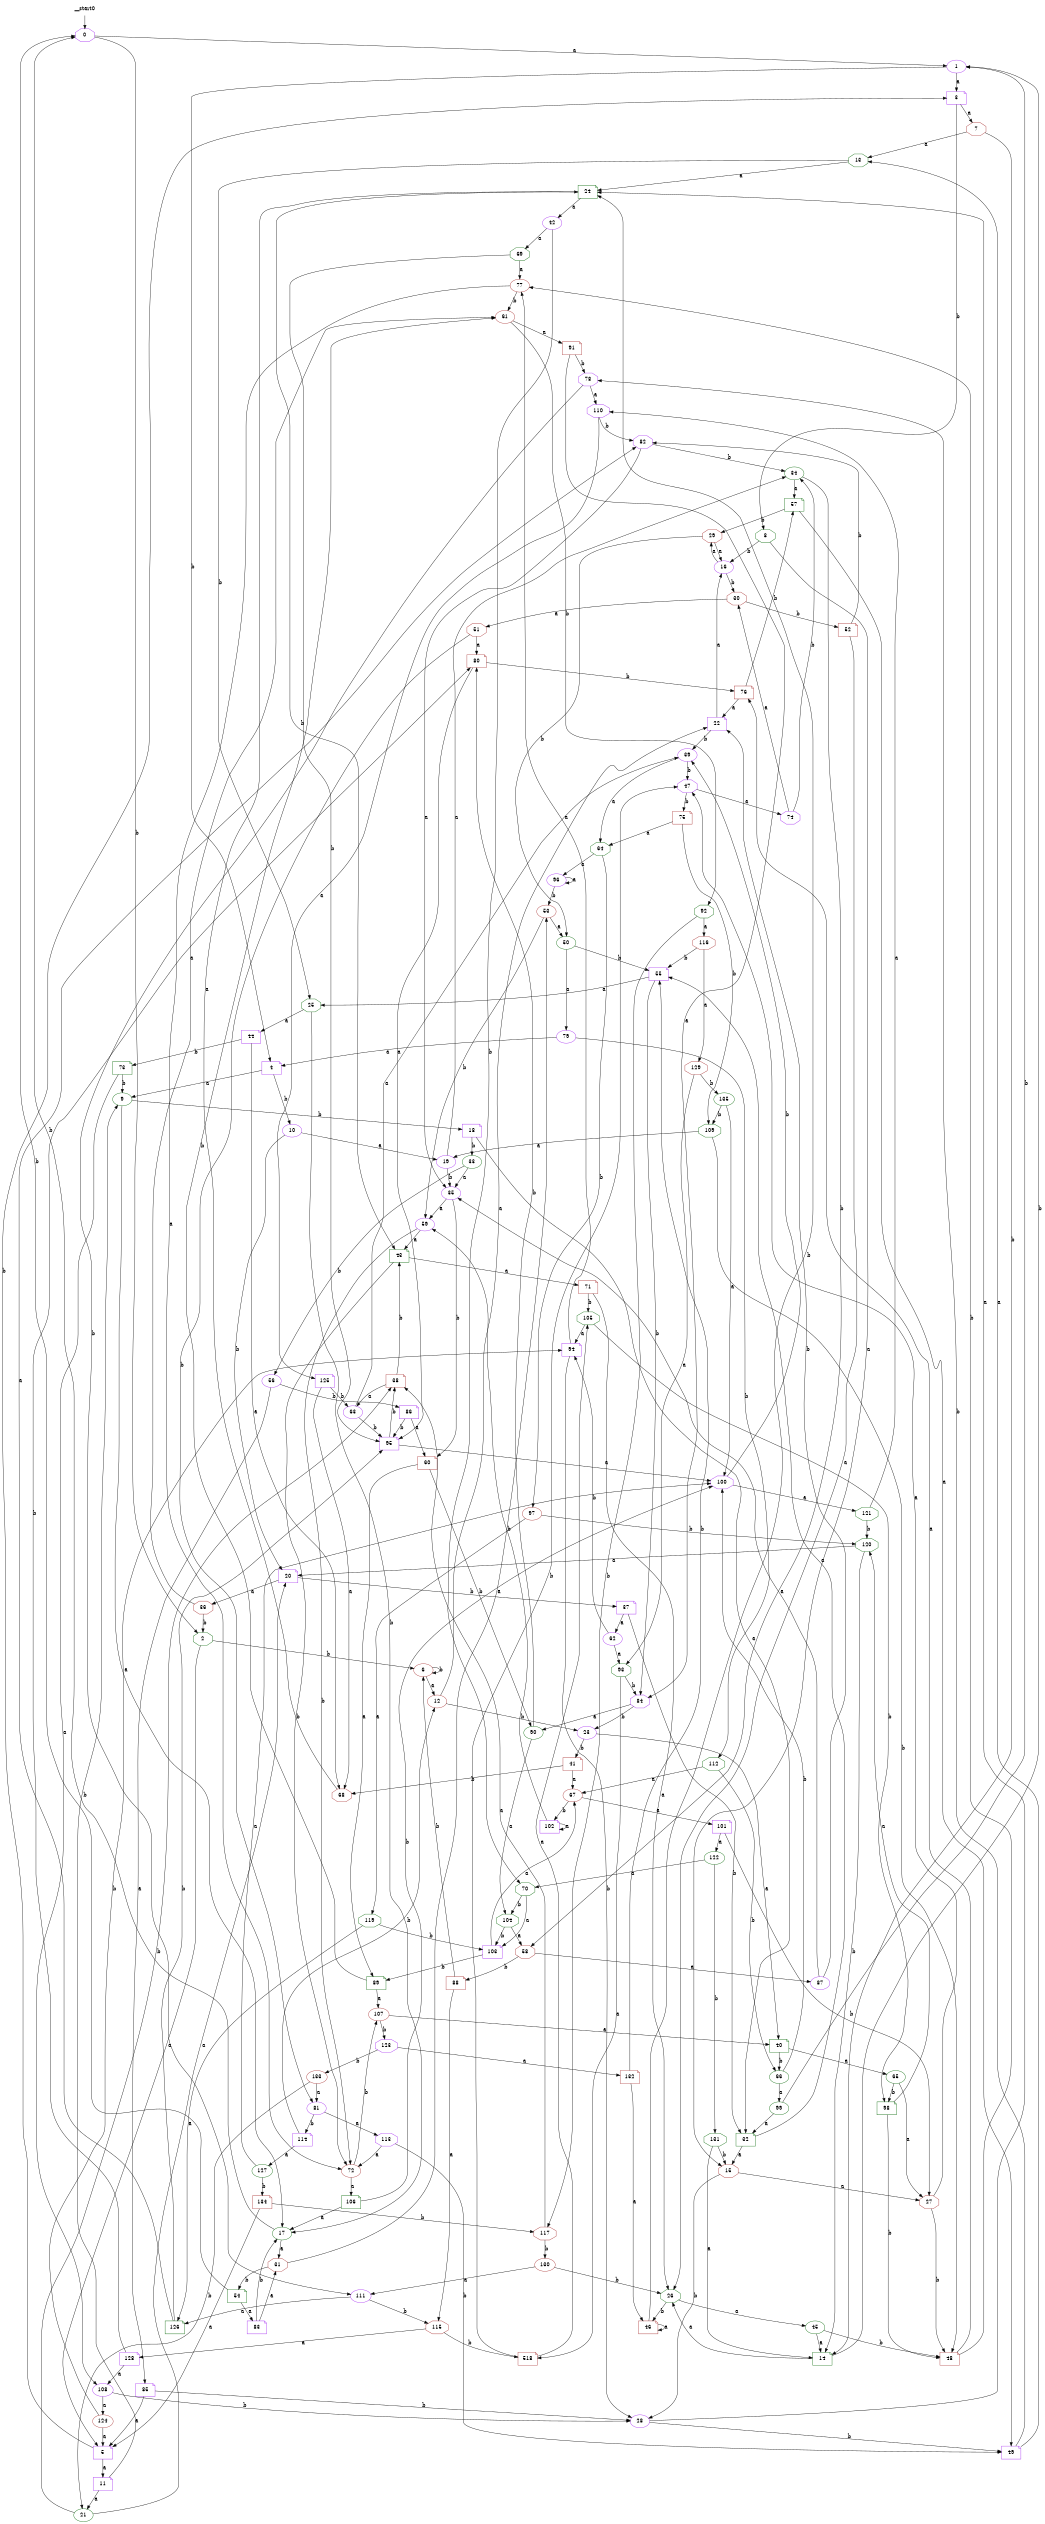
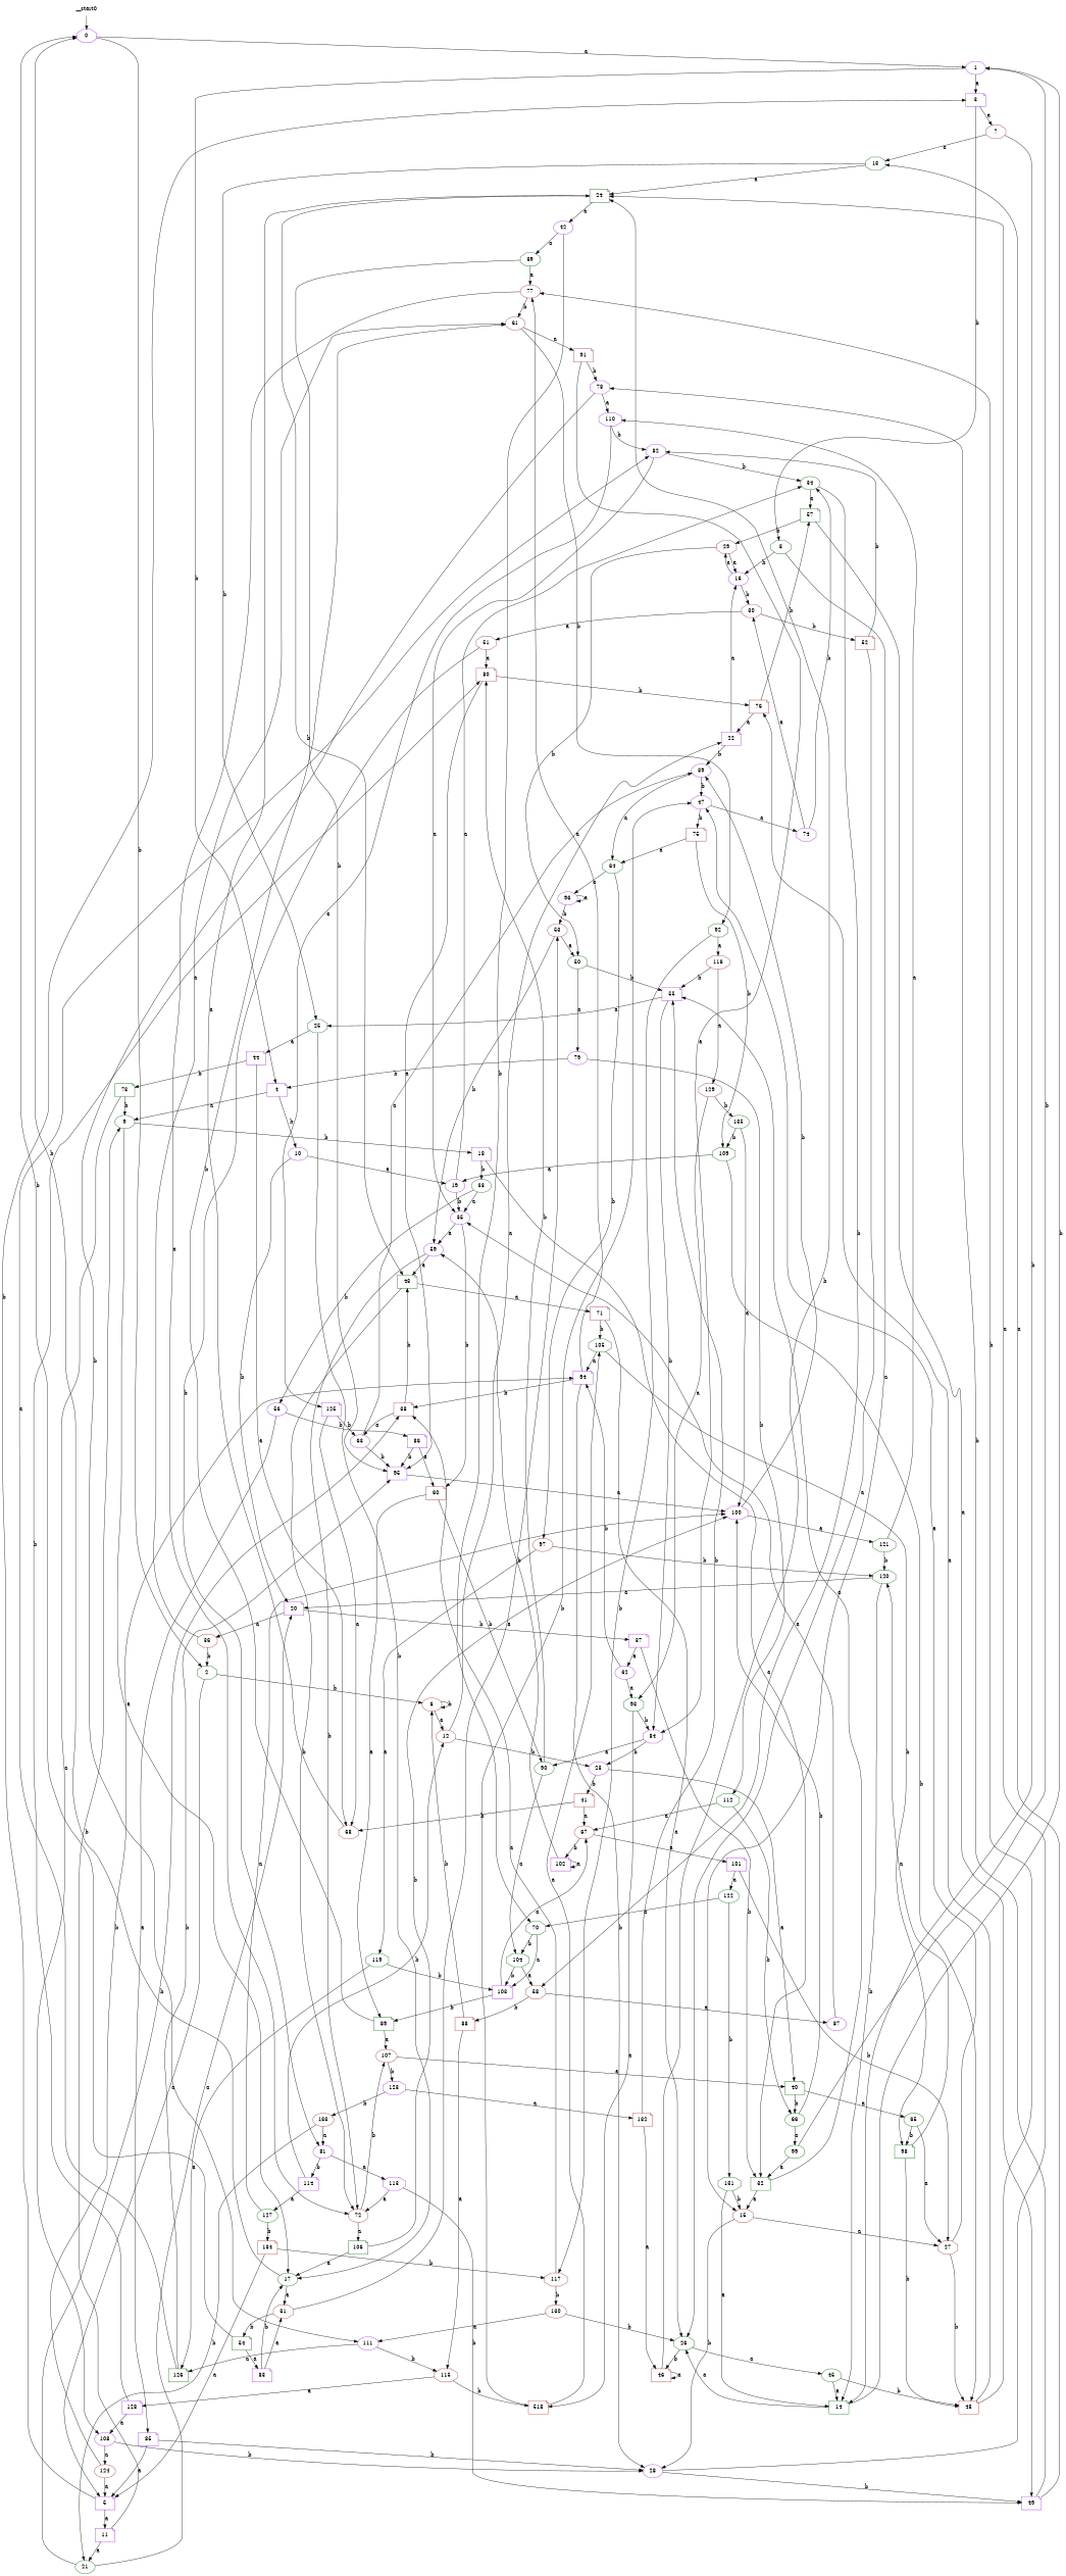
  digraph {
    node [color=purple shape=note]
    __start0 [color=brown shape=none]
    0 [shape=octagon]
    1 [shape=ellipse]
    2 [color=darkgreen shape=octagon]
    3
    4
    5
    6 [color=brown shape=ellipse]
    7 [color=brown shape=octagon]
    8 [color=darkgreen shape=octagon]
    9 [color=darkgreen shape=ellipse]
    10 [shape=ellipse]
    11
    12 [color=brown shape=ellipse]
    13 [color=darkgreen shape=octagon]
    14 [color=darkgreen]
    15 [color=brown shape=octagon]
    16 [shape=ellipse]
    17 [color=darkgreen shape=ellipse]
    18
    19 [shape=ellipse]
    20
    21 [color=darkgreen shape=ellipse]
    22
    23 [shape=ellipse]
    24 [color=darkgreen]
    25 [color=darkgreen shape=octagon]
    26 [color=darkgreen shape=octagon]
    27 [color=brown shape=octagon]
    28 [shape=ellipse]
    29 [color=brown shape=octagon]
    30 [color=brown shape=octagon]
    31 [color=brown shape=octagon]
    32 [color=darkgreen]
    33 [color=darkgreen shape=ellipse]
    34 [color=darkgreen shape=ellipse]
    35 [shape=ellipse]
    36 [color=brown shape=octagon]
    37
    38 [color=brown]
    39 [shape=ellipse]
    40 [color=darkgreen]
    41 [color=brown]
    42 [shape=ellipse]
    43 [color=darkgreen]
    44
    45 [color=darkgreen shape=ellipse]
    46 [color=brown]
    47 [shape=octagon]
    48 [color=brown]
    49
    50 [color=darkgreen shape=ellipse]
    51 [color=brown shape=octagon]
    52 [color=brown]
    53 [color=brown shape=ellipse]
    54 [color=darkgreen]
    55
    56 [shape=ellipse]
    57 [color=darkgreen]
    58 [color=brown shape=octagon]
    59 [shape=ellipse]
    60 [color=brown]
    61 [color=brown shape=ellipse]
    62 [shape=ellipse]
    63 [shape=ellipse]
    64 [color=darkgreen shape=octagon]
    65 [color=darkgreen shape=ellipse]
    66 [color=darkgreen shape=ellipse]
    67 [color=brown shape=ellipse]
    68 [color=brown shape=octagon]
    69 [color=darkgreen shape=octagon]
    70 [color=darkgreen shape=octagon]
    71 [color=brown]
    72 [color=brown shape=ellipse]
    73 [color=darkgreen]
    74 [shape=octagon]
    75 [color=brown]
    76 [color=brown]
    77 [color=brown shape=ellipse]
    78 [shape=octagon]
    79 [shape=ellipse]
    80 [color=brown]
    81 [shape=ellipse]
    82 [shape=octagon]
    83
    84 [shape=octagon]
    85
    86
    87 [shape=ellipse]
    88 [color=brown]
    89 [color=darkgreen]
    90 [color=darkgreen shape=ellipse]
    91 [color=brown]
    92 [color=darkgreen shape=octagon]
    93 [color=darkgreen shape=octagon]
    94
    95
    96 [shape=ellipse]
    97 [color=brown shape=ellipse]
    98 [color=darkgreen]
    99 [color=darkgreen shape=ellipse]
    100 [shape=octagon]
    101
    102
    103
    104 [color=darkgreen shape=octagon]
    105 [color=darkgreen shape=octagon]
    106 [color=darkgreen]
    107 [color=brown shape=ellipse]
    108 [shape=ellipse]
    109 [color=darkgreen shape=octagon]
    110 [shape=octagon]
    111 [shape=ellipse]
    112 [color=darkgreen shape=octagon]
    113 [shape=octagon]
    114
    115 [color=brown shape=octagon]
    116 [color=brown shape=octagon]
    117 [color=brown shape=octagon]
    n120 [color=brown label=518]
    119 [color=darkgreen shape=octagon]
    120 [color=darkgreen shape=octagon]
    121 [color=darkgreen shape=octagon]
    122 [color=darkgreen shape=ellipse]
    123 [shape=octagon]
    124 [color=brown shape=ellipse]
    125
    126 [color=darkgreen]
    127 [color=darkgreen shape=ellipse]
    128
    129 [color=brown shape=octagon]
    130 [color=brown shape=ellipse]
    131 [color=darkgreen shape=octagon]
    132 [color=brown]
    133 [color=brown shape=ellipse]
    134 [color=brown]
    135 [color=darkgreen shape=ellipse]
    __start0 -> 0
    0 -> 1 [label=a]
    0 -> 2 [label=b]
    1 -> 3 [label=a]
    1 -> 4 [label=b]
    2 -> 5 [label=a]
    2 -> 6 [label=b]
    3 -> 7 [label=a]
    3 -> 8 [label=b]
    4 -> 9 [label=a]
    4 -> 10 [label=b]
    5 -> 3 [label=b]
    5 -> 11 [label=a]
    6 -> 6 [label=b]
    6 -> 12 [label=a]
    7 -> 13 [label=a]
    7 -> 14 [label=b]
    8 -> 15 [label=a]
    8 -> 16 [label=b]
    9 -> 17 [label=a]
    9 -> 18 [label=b]
    10 -> 19 [label=a]
    10 -> 20 [label=b]
    11 -> 9 [label=b]
    11 -> 21 [label=a]
    12 -> 22 [label=a]
    12 -> 23 [label=b]
    13 -> 24 [label=a]
    13 -> 25 [label=b]
    14 -> 1 [label=b]
    14 -> 26 [label=a]
    15 -> 27 [label=a]
    15 -> 28 [label=b]
    16 -> 29 [label=a]
    16 -> 30 [label=b]
    17 -> 0 [label=b]
    17 -> 31 [label=a]
    18 -> 32 [label=a]
    18 -> 33 [label=b]
    19 -> 34 [label=a]
    19 -> 35 [label=b]
    20 -> 36 [label=a]
    20 -> 37 [label=b]
    21 -> 20 [label=a]
    21 -> 38 [label=b]
    22 -> 16 [label=a]
    22 -> 39 [label=b]
    23 -> 40 [label=a]
    23 -> 41 [label=b]
    24 -> 42 [label=a]
    24 -> 43 [label=b]
    25 -> 17 [label=b]
    25 -> 44 [label=a]
    26 -> 45 [label=a]
    26 -> 46 [label=b]
    27 -> 47 [label=a]
    27 -> 48 [label=b]
    28 -> 24 [label=a]
    28 -> 49 [label=b]
    29 -> 16 [label=a]
    29 -> 50 [label=b]
    30 -> 51 [label=a]
    30 -> 52 [label=b]
    31 -> 53 [label=a]
    31 -> 54 [label=b]
    32 -> 15 [label=a]
    32 -> 55 [label=a]
    33 -> 35 [label=a]
    33 -> 56 [label=b]
    34 -> 57 [label=a]
    34 -> 58 [label=b]
    35 -> 59 [label=a]
    35 -> 60 [label=b]
    36 -> 2 [label=b]
    36 -> 61 [label=a]
    37 -> 32 [label=b]
    37 -> 62 [label=a]
    38 -> 43 [label=b]
    38 -> 63 [label=a]
    39 -> 47 [label=b]
    39 -> 64 [label=a]
    40 -> 65 [label=a]
    40 -> 66 [label=b]
    41 -> 67 [label=a]
    41 -> 68 [label=b]
    42 -> 69 [label=a]
    42 -> 70 [label=b]
    43 -> 71 [label=a]
    43 -> 72 [label=b]
    44 -> 68 [label=a]
    44 -> 73 [label=b]
    45 -> 14 [label=a]
    45 -> 48 [label=b]
    46 -> 24 [label=b]
    46 -> 46 [label=a]
    47 -> 74 [label=a]
    47 -> 75 [label=b]
    48 -> 76 [label=a]
    48 -> 77 [label=b]
    49 -> 13 [label=a]
    49 -> 78 [label=b]
    50 -> 55 [label=b]
    50 -> 79 [label=a]
    51 -> 80 [label=a]
    51 -> 81 [label=b]
    52 -> 26 [label=a]
    52 -> 82 [label=b]
    53 -> 50 [label=a]
    53 -> 59 [label=b]
    54 -> 0 [label=b]
    54 -> 83 [label=a]
    55 -> 25 [label=a]
    55 -> 84 [label=b]
    56 -> 85 [label=a]
    56 -> 86 [label=b]
    57 -> 29 [label=b]
    57 -> 49 [label=a]
    58 -> 87 [label=a]
    58 -> 88 [label=b]
    59 -> 43 [label=a]
    59 -> 72 [label=b]
    60 -> 89 [label=a]
    60 -> 90 [label=b]
    61 -> 91 [label=a]
    61 -> 92 [label=b]
    62 -> 93 [label=a]
    62 -> 94 [label=b]
    63 -> 39 [label=a]
    63 -> 95 [label=b]
    64 -> 96 [label=a]
    64 -> 97 [label=b]
    65 -> 27 [label=a]
    65 -> 98 [label=b]
    66 -> 99 [label=a]
    66 -> 100 [label=b]
    67 -> 101 [label=a]
    67 -> 102 [label=b]
    68 -> 24 [label=a]
    69 -> 77 [label=a]
    69 -> 95 [label=b]
    70 -> 103 [label=a]
    70 -> 104 [label=b]
    71 -> 26 [label=a]
    71 -> 105 [label=b]
    72 -> 106 [label=a]
    72 -> 107 [label=b]
    73 -> 9 [label=b]
    73 -> 108 [label=a]
    74 -> 30 [label=a]
    74 -> 34 [label=b]
    75 -> 64 [label=a]
    75 -> 109 [label=b]
    76 -> 22 [label=a]
    76 -> 57 [label=b]
    77 -> 61 [label=b]
    77 -> 72 [label=a]
    78 -> 110 [label=a]
    78 -> 111 [label=b]
-   79 -> 4 [label=a]
+   79 -> 4 [label=b]
    79 -> 112 [label=b]
    80 -> 76 [label=b]
    80 -> 95 [label=a]
    81 -> 113 [label=a]
    81 -> 114 [label=b]
    82 -> 34 [label=b]
    82 -> 35 [label=a]
    83 -> 17 [label=b]
    83 -> 31 [label=a]
    84 -> 23 [label=b]
    84 -> 90 [label=a]
    85 -> 5 [label=a]
    85 -> 28 [label=b]
    86 -> 60 [label=a]
    86 -> 95 [label=b]
-   87 -> 22 [label=b]
    87 -> 35 [label=a]
    88 -> 6 [label=b]
    88 -> 115 [label=a]
    89 -> 61 [label=b]
    89 -> 107 [label=a]
    90 -> 80 [label=b]
    90 -> 104 [label=a]
    91 -> 78 [label=b]
    91 -> 84 [label=a]
    92 -> 116 [label=a]
    92 -> 117 [label=b]
    93 -> 84 [label=b]
    93 -> n120 [label=a]
    94 -> 28 [label=b]
    94 -> 77 [label=a]
-   95 -> 38 [label=b]
+   94 -> 38 [label=b]
    95 -> 100 [label=a]
    96 -> 53 [label=b]
    96 -> 96 [label=a]
    97 -> 119 [label=a]
    97 -> 120 [label=b]
    98 -> 48 [label=b]
    98 -> 120 [label=a]
    99 -> 1 [label=b]
    99 -> 32 [label=a]
    100 -> 39 [label=b]
    100 -> 121 [label=a]
    101 -> 27 [label=b]
    101 -> 122 [label=a]
    102 -> 59 [label=b]
    102 -> 102 [label=a]
    103 -> 67 [label=a]
    103 -> 89 [label=b]
    104 -> 58 [label=a]
    104 -> 103 [label=b]
    105 -> 94 [label=a]
    105 -> 98 [label=b]
    106 -> 17 [label=a]
    106 -> 100 [label=b]
    107 -> 40 [label=a]
    107 -> 123 [label=b]
    108 -> 28 [label=b]
    108 -> 124 [label=a]
    109 -> 19 [label=a]
    109 -> 48 [label=b]
    110 -> 82 [label=b]
    110 -> 125 [label=a]
    111 -> 115 [label=b]
    111 -> 126 [label=a]
    112 -> 66 [label=b]
    112 -> 67 [label=a]
    113 -> 49 [label=b]
    113 -> 72 [label=a]
    114 -> 12 [label=b]
    114 -> 127 [label=a]
    115 -> n120 [label=b]
    115 -> 128 [label=a]
    116 -> 55 [label=b]
    116 -> 129 [label=a]
    117 -> 38 [label=a]
    117 -> 130 [label=b]
    n120 -> 47 [label=b]
    n120 -> 105 [label=a]
    119 -> 103 [label=b]
    119 -> 126 [label=a]
    120 -> 14 [label=b]
    120 -> 20 [label=a]
    121 -> 110 [label=a]
    121 -> 120 [label=b]
    122 -> 70 [label=a]
    122 -> 131 [label=b]
    123 -> 132 [label=a]
    123 -> 133 [label=b]
    124 -> 5 [label=a]
    124 -> 94 [label=b]
    125 -> 63 [label=b]
    125 -> 68 [label=a]
    126 -> 82 [label=a]
    126 -> 95 [label=b]
    127 -> 100 [label=a]
    127 -> 134 [label=b]
    128 -> 80 [label=b]
    128 -> 108 [label=a]
    129 -> 93 [label=a]
    129 -> 135 [label=b]
    130 -> 26 [label=b]
    130 -> 111 [label=a]
    131 -> 14 [label=a]
    131 -> 15 [label=b]
    132 -> 46 [label=a]
    132 -> 55 [label=b]
    133 -> 21 [label=b]
    133 -> 81 [label=a]
    134 -> 5 [label=a]
    134 -> 117 [label=b]
    135 -> 100 [label=a]
    135 -> 109 [label=b]
  }
